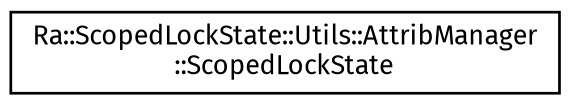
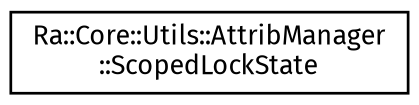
  digraph {
    rankdir=LR
    fontname="Fira Sans"
-   n1 [color=black fillcolor=white fontname="Fira Sans" fontsize=10 height=0.2 label="Ra::ScopedLockState::Utils::AttribManager\l::ScopedLockState" shape=record style=filled width=0.4]
+   n1 [color=black fillcolor=white fontname="Fira Sans" fontsize=10 height=0.2 label="Ra::Core::Utils::AttribManager\l::ScopedLockState" shape=record style=filled width=0.4]
  }
